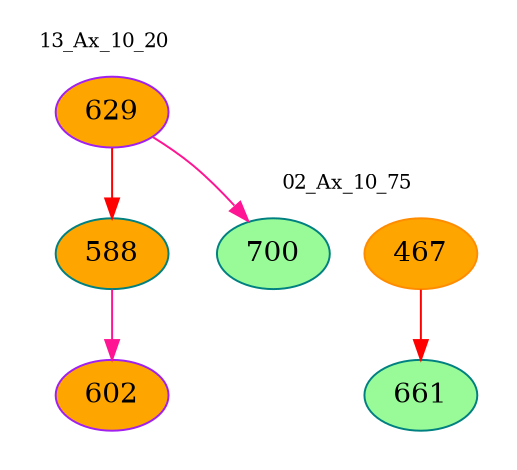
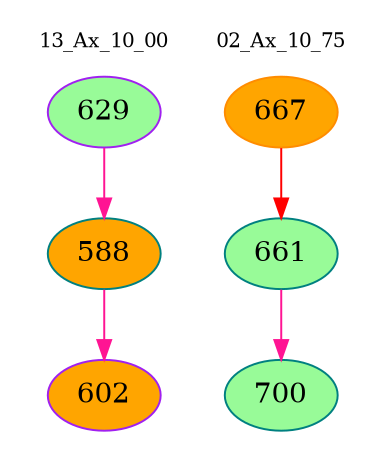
  digraph {
    node [color=teal fillcolor=palegreen style=filled]
    edge [color=red]
-   n1 [color=purple fillcolor=orange label=629]
+   n1 [color=purple label=629]
    n2 [fillcolor=orange label=588]
    n3 [color=purple fillcolor=orange label=602]
-   n4 [color=darkorange fillcolor=orange label=467]
+   n4 [color=darkorange fillcolor=orange label=667]
    n5 [label=661]
    n6 [label=700]
    subgraph cluster_1 {
      color=white
      fontsize=10
-     label="13_Ax_10_20"
+     label="13_Ax_10_00"
      n1
      n2
      n3
    }
    subgraph cluster_2 {
      color=white
      fontsize=10
      label="02_Ax_10_75"
      n4
      n5
      n6
    }
-   n1 -> n2
+   n1 -> n2 [color=deeppink]
    n2 -> n3 [color=deeppink]
    n4 -> n5
-   n1 -> n6 [color=deeppink]
+   n5 -> n6 [color=deeppink]
  }
